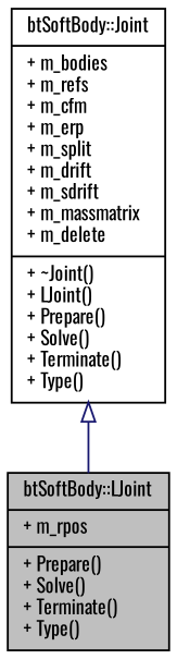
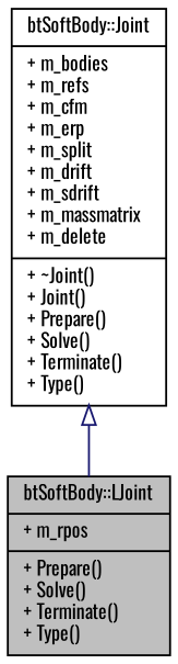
  digraph {
    fontname=Oswald
    node [color=black fontname=Oswald fontsize=10 shape=record style=filled]
    n1 [fillcolor=grey75 fontcolor=black height=0.2 label="{btSoftBody::LJoint\n|+ m_rpos\l|+ Prepare()\l+ Solve()\l+ Terminate()\l+ Type()\l}" width=0.4]
-   n2 [fillcolor=white height=0.2 label="{btSoftBody::Joint\n|+ m_bodies\l+ m_refs\l+ m_cfm\l+ m_erp\l+ m_split\l+ m_drift\l+ m_sdrift\l+ m_massmatrix\l+ m_delete\l|+ ~Joint()\l+ LJoint()\l+ Prepare()\l+ Solve()\l+ Terminate()\l+ Type()\l}" width=0.4]
+   n2 [fillcolor=white height=0.2 label="{btSoftBody::Joint\n|+ m_bodies\l+ m_refs\l+ m_cfm\l+ m_erp\l+ m_split\l+ m_drift\l+ m_sdrift\l+ m_massmatrix\l+ m_delete\l|+ ~Joint()\l+ Joint()\l+ Prepare()\l+ Solve()\l+ Terminate()\l+ Type()\l}" width=0.4]
    n2 -> n1 [arrowtail=empty color=midnightblue dir=back fontname=Oswald fontsize=10 labelfontname=Helvetica labelfontsize=10 style=solid]
  }
